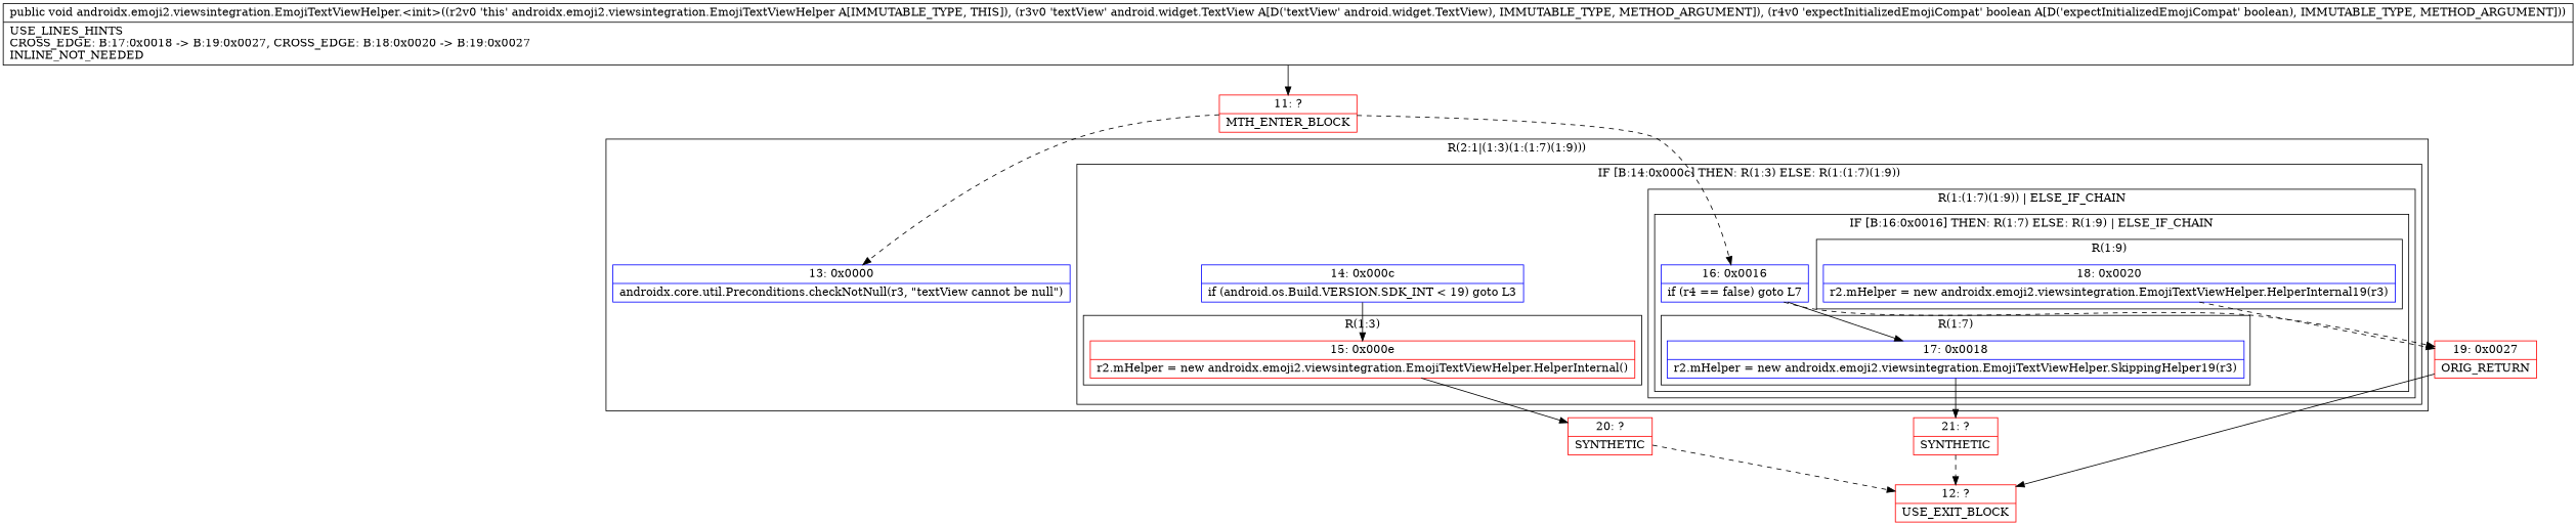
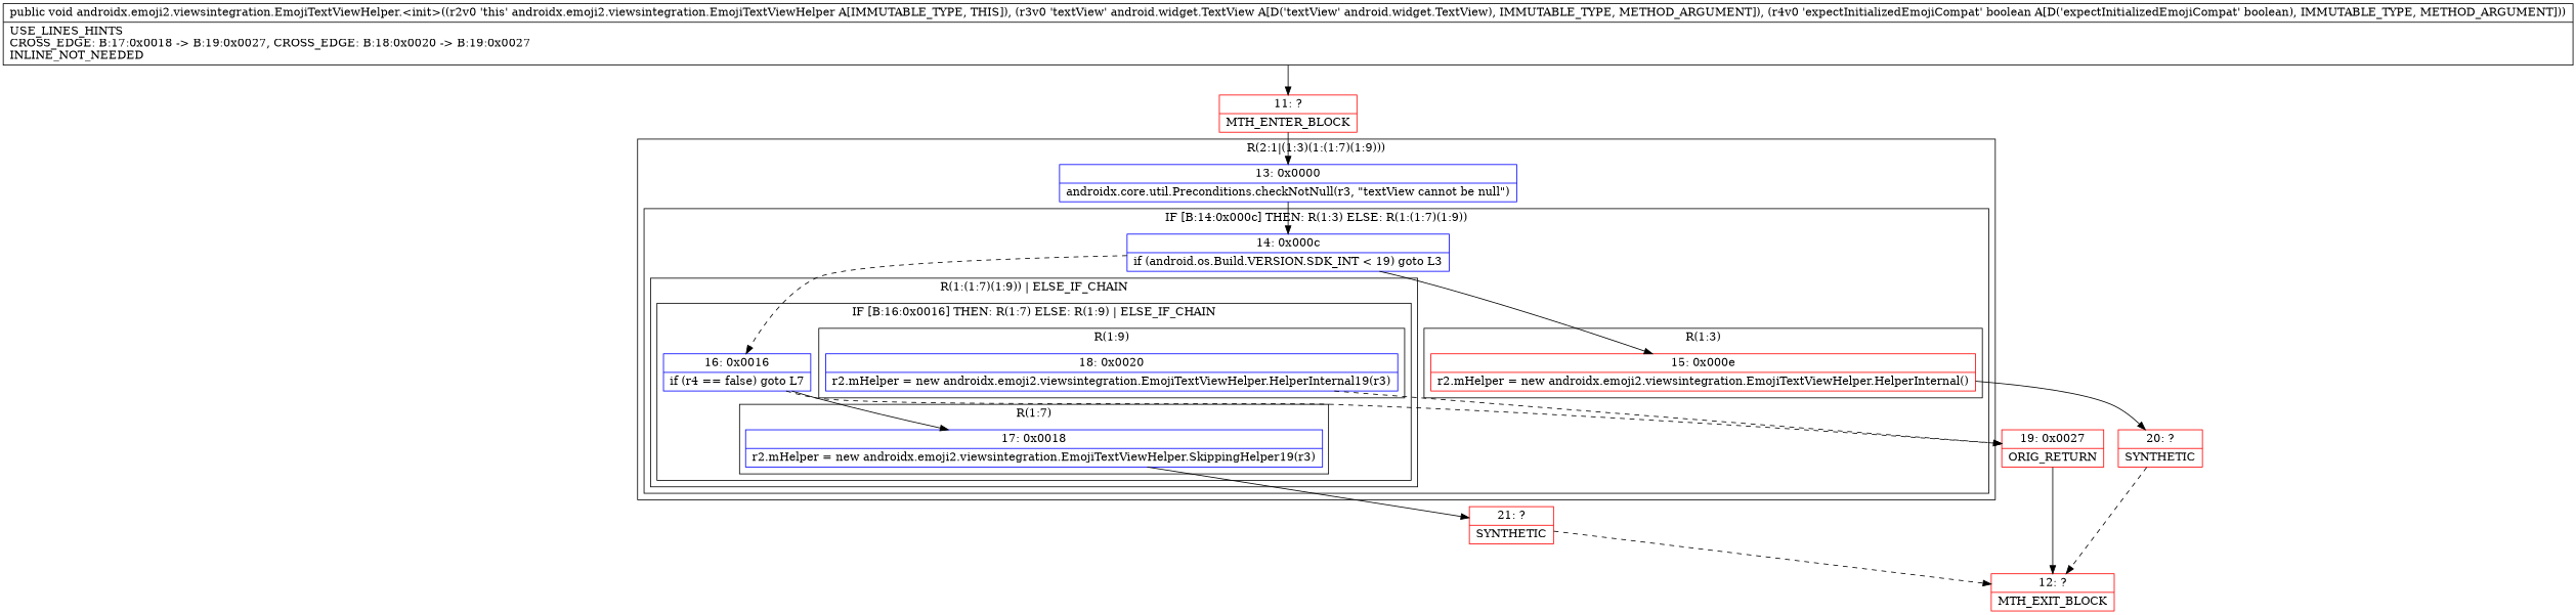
  digraph {
    node [color=red shape=record]
    n1 [label="{15\:\ 0x000e|r2.mHelper = new androidx.emoji2.viewsintegration.EmojiTextViewHelper.HelperInternal()\l}"]
    n2 [color=blue label="{17\:\ 0x0018|r2.mHelper = new androidx.emoji2.viewsintegration.EmojiTextViewHelper.SkippingHelper19(r3)\l}"]
    n3 [color=blue label="{18\:\ 0x0020|r2.mHelper = new androidx.emoji2.viewsintegration.EmojiTextViewHelper.HelperInternal19(r3)\l}"]
    n4 [color=blue label="{16\:\ 0x0016|if (r4 == false) goto L7\l}"]
    n5 [color=blue label="{14\:\ 0x000c|if (android.os.Build.VERSION.SDK_INT \< 19) goto L3\l}"]
    n6 [color=blue label="{13\:\ 0x0000|androidx.core.util.Preconditions.checkNotNull(r3, \"textView cannot be null\")\l}"]
    n7 [label="{20\:\ ?|SYNTHETIC\l}"]
    n8 [label="{21\:\ ?|SYNTHETIC\l}"]
    n9 [label="{19\:\ 0x0027|ORIG_RETURN\l}"]
-   n10 [label="{12\:\ ?|USE_EXIT_BLOCK\l}"]
+   n10 [label="{12\:\ ?|MTH_EXIT_BLOCK\l}"]
    n11 [label="{11\:\ ?|MTH_ENTER_BLOCK\l}"]
    n12 [label="{public void androidx.emoji2.viewsintegration.EmojiTextViewHelper.\<init\>((r2v0 'this' androidx.emoji2.viewsintegration.EmojiTextViewHelper A[IMMUTABLE_TYPE, THIS]), (r3v0 'textView' android.widget.TextView A[D('textView' android.widget.TextView), IMMUTABLE_TYPE, METHOD_ARGUMENT]), (r4v0 'expectInitializedEmojiCompat' boolean A[D('expectInitializedEmojiCompat' boolean), IMMUTABLE_TYPE, METHOD_ARGUMENT]))  | USE_LINES_HINTS\lCROSS_EDGE: B:17:0x0018 \-\> B:19:0x0027, CROSS_EDGE: B:18:0x0020 \-\> B:19:0x0027\lINLINE_NOT_NEEDED\l}" color=""]
    subgraph cluster_1 {
      label="R(2:1|(1:3)(1:(1:7)(1:9)))"
      n6
      subgraph cluster_2 {
        label="IF [B:14:0x000c] THEN: R(1:3) ELSE: R(1:(1:7)(1:9))"
        n5
        subgraph cluster_3 {
          label="R(1:3)"
          n1
        }
        subgraph cluster_4 {
          label="R(1:(1:7)(1:9)) | ELSE_IF_CHAIN\l"
          subgraph cluster_5 {
            label="IF [B:16:0x0016] THEN: R(1:7) ELSE: R(1:9) | ELSE_IF_CHAIN\l"
            n4
            subgraph cluster_6 {
              label="R(1:7)"
              n2
            }
            subgraph cluster_7 {
              label="R(1:9)"
              n3
            }
          }
        }
      }
    }
    n1 -> n7
    n2 -> n8
    n3 -> n9 [style=dashed]
    n4 -> n2
    n4 -> n9 [style=dashed]
    n5 -> n1
-   n11 -> n4 [style=dashed]
+   n5 -> n4 [style=dashed]
+   n6 -> n5
    n7 -> n10 [style=dashed]
    n8 -> n10 [style=dashed]
    n9 -> n10
-   n11 -> n6 [style=dashed]
+   n11 -> n6
    n12 -> n11
  }
